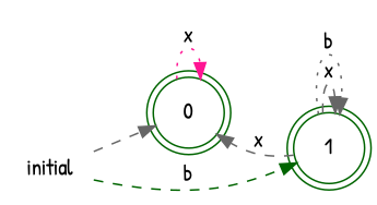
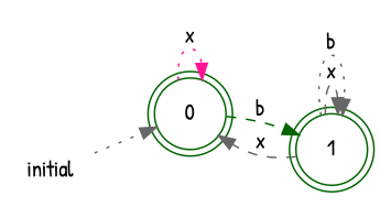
  digraph {
    fontname="Patrick Hand"
    rankdir=LR
    node [color=darkgreen fontname="Patrick Hand" shape=doublecircle]
    edge [color=gray40 fontname="Patrick Hand" style=dashed]
    0
    1
    initial [color=red shape=plaintext]
    0 -> 0 [color=deeppink label=x style=dotted]
-   initial -> 1 [color=darkgreen label=b]
+   0 -> 1 [color=darkgreen label=b]
    1 -> 0 [label=x]
    1 -> 1 [label=x]
    1 -> 1 [label=b style=dotted]
-   initial -> 0
+   initial -> 0 [style=dotted]
  }
